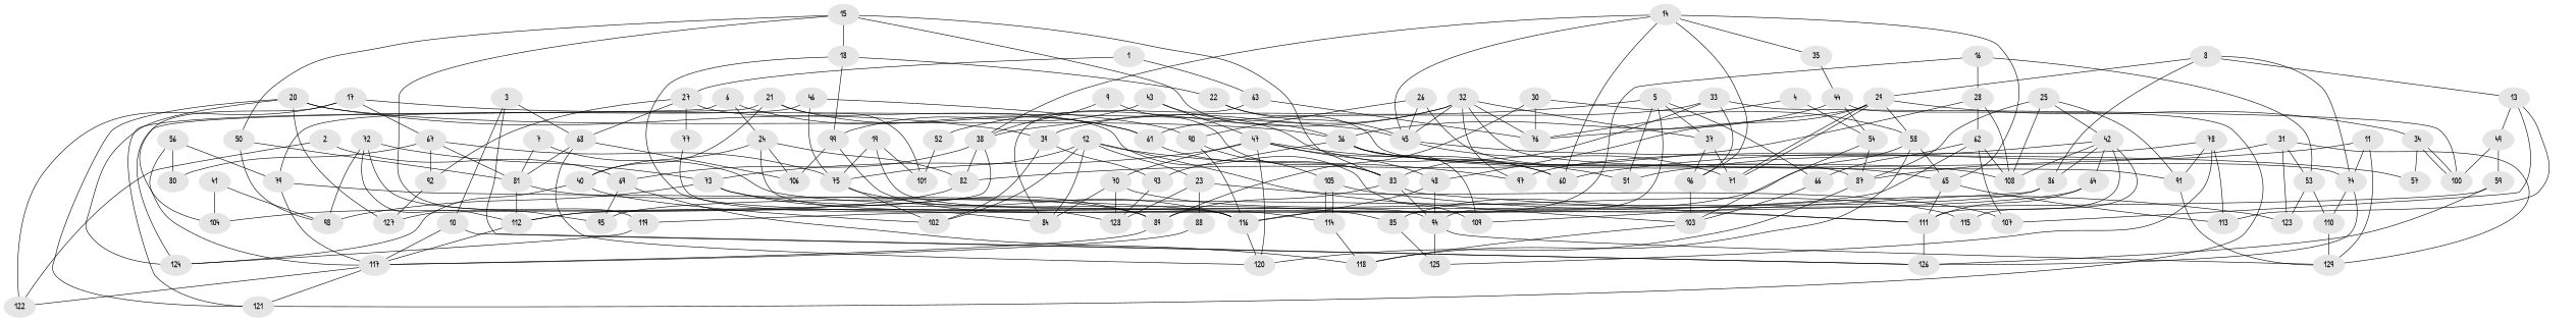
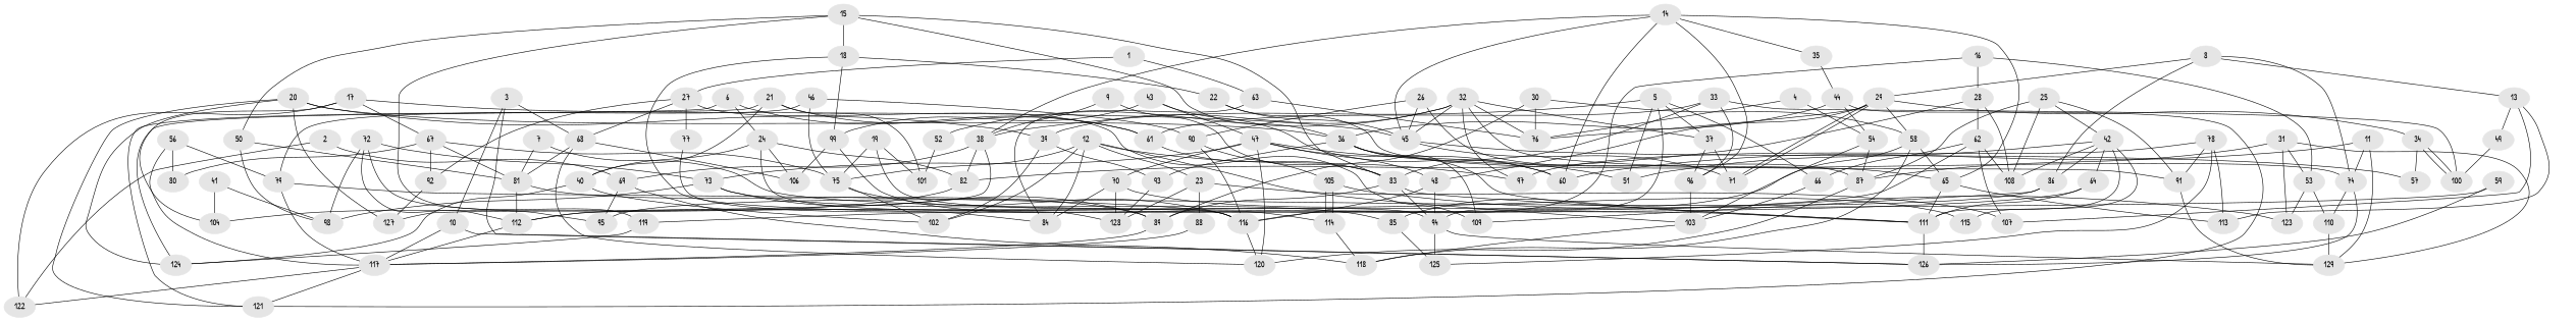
  graph {
    fontname="Patrick Hand"
    node [color=gray90 fontname="Patrick Hand" style=filled]
    edge [fontname="Patrick Hand"]
    1
    27
    63
    68
    77
    92
    109
    76
    84
    2
    69
    122
    118
    95
    3
    10
    126
    117
    81
    106
    120
    4
    54
    103
    87
    62
    66
    107
    108
    112
    5
    37
    38
    51
    94
    96
    71
    127
    82
    129
    125
    6
    24
    61
    121
    116
    40
    83
    7
    111
    89
    8
    13
    29
    74
    86
    49
    113
    34
    48
    58
    110
    9
    11
    60
    12
    23
    75
    97
    102
    88
    128
    100
    59
    14
    35
    45
    65
    44
    57
    15
    18
    36
    50
    119
    22
    99
    93
    98
    124
    16
    28
    53
    123
    17
    67
    104
    80
    114
    19
    101
    20
    39
    21
    25
    42
    91
    64
    115
    26
    90
    105
    85
    30
    31
    32
    52
    33
    41
    43
    47
    70
    73
    46
    79
    56
    72
    78
    1 -- 27
    1 -- 63
    27 -- 68
    27 -- 77
    27 -- 92
    27 -- 109
    63 -- 76
    63 -- 84
    68 -- 81
    68 -- 106
    68 -- 120
    77 -- 128
    92 -- 127
    2 -- 69
    2 -- 122
    69 -- 118
    69 -- 95
    3 -- 68
    3 -- 10
    3 -- 126
    10 -- 126
    10 -- 117
    117 -- 122
    117 -- 121
    81 -- 112
    81 -- 89
    4 -- 76
    4 -- 54
    54 -- 103
    54 -- 87
    103 -- 118
    87 -- 120
    62 -- 66
    62 -- 107
    62 -- 108
    62 -- 112
    66 -- 103
    112 -- 117
    5 -- 66
    5 -- 37
    5 -- 38
    5 -- 51
    5 -- 94
    37 -- 96
    37 -- 71
    38 -- 69
    38 -- 127
    38 -- 82
    94 -- 129
    94 -- 125
    96 -- 103
    82 -- 104
    6 -- 24
    6 -- 61
    6 -- 121
    24 -- 106
    24 -- 82
    24 -- 116
    24 -- 40
    61 -- 83
    116 -- 120
    40 -- 102
    40 -- 124
    83 -- 94
    83 -- 111
    83 -- 89
    7 -- 81
    7 -- 111
    111 -- 126
    89 -- 117
    8 -- 13
    8 -- 29
    8 -- 74
    8 -- 86
    13 -- 107
    13 -- 49
    13 -- 113
    29 -- 76
    29 -- 71
    29 -- 71
    29 -- 34
    29 -- 48
    29 -- 58
    74 -- 126
    74 -- 110
    86 -- 109
    86 -- 95
    49 -- 100
-   49 -- 59
    34 -- 100
    34 -- 100
    34 -- 57
    48 -- 94
    48 -- 116
    58 -- 118
    58 -- 65
    58 -- 85
    110 -- 129
    9 -- 38
    9 -- 83
    11 -- 129
    11 -- 74
    11 -- 60
    12 -- 84
    12 -- 103
    12 -- 23
    12 -- 75
    12 -- 97
    12 -- 102
    23 -- 107
    23 -- 88
    23 -- 128
    75 -- 116
    75 -- 102
    88 -- 117
    59 -- 126
    59 -- 112
    14 -- 38
    14 -- 96
    14 -- 60
    14 -- 35
    14 -- 45
    14 -- 65
    35 -- 44
    45 -- 71
    45 -- 57
    65 -- 111
    65 -- 113
    44 -- 54
    44 -- 121
    44 -- 36
    15 -- 83
    15 -- 18
    15 -- 36
    15 -- 50
    15 -- 119
    18 -- 84
    18 -- 22
    18 -- 99
    36 -- 109
-   36 -- 108
+   36 -- 111
    36 -- 65
    36 -- 93
    50 -- 81
    50 -- 98
    119 -- 124
    22 -- 74
    22 -- 45
    99 -- 106
    99 -- 114
    93 -- 128
    16 -- 116
    16 -- 28
    16 -- 53
    28 -- 62
    28 -- 108
    28 -- 82
    53 -- 110
    53 -- 123
    17 -- 122
    17 -- 45
    17 -- 67
    17 -- 104
    67 -- 92
    67 -- 81
    67 -- 75
    67 -- 80
    114 -- 118
    19 -- 94
    19 -- 75
    19 -- 101
    20 -- 127
    20 -- 121
    20 -- 36
    20 -- 124
    20 -- 39
    39 -- 102
    39 -- 93
    21 -- 61
    21 -- 40
    21 -- 124
    21 -- 101
    25 -- 87
    25 -- 108
    25 -- 42
    25 -- 91
    42 -- 108
    42 -- 51
    42 -- 111
    42 -- 86
    42 -- 64
    42 -- 115
    91 -- 129
    64 -- 111
    64 -- 119
    26 -- 87
    26 -- 45
    26 -- 90
    90 -- 116
    90 -- 105
    105 -- 123
    105 -- 114
    105 -- 114
    85 -- 125
    30 -- 76
    30 -- 89
    30 -- 58
    31 -- 87
    31 -- 129
    31 -- 53
    31 -- 123
    32 -- 76
    32 -- 37
    32 -- 97
    32 -- 45
    32 -- 39
    32 -- 91
    32 -- 52
    52 -- 101
    33 -- 96
    33 -- 61
    33 -- 83
    33 -- 100
    41 -- 98
    41 -- 104
    43 -- 60
    43 -- 99
    43 -- 47
    47 -- 120
    47 -- 51
    47 -- 48
    47 -- 60
    47 -- 70
    47 -- 73
    70 -- 84
    70 -- 128
    70 -- 115
    73 -- 89
    73 -- 98
    73 -- 85
    46 -- 75
    46 -- 90
    46 -- 79
    79 -- 117
    79 -- 116
    56 -- 117
    56 -- 80
    56 -- 79
    72 -- 95
    72 -- 112
    72 -- 98
    72 -- 73
    78 -- 125
    78 -- 113
    78 -- 97
    78 -- 91
  }
